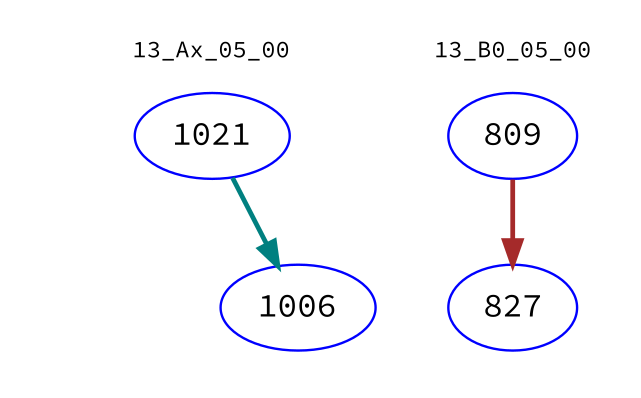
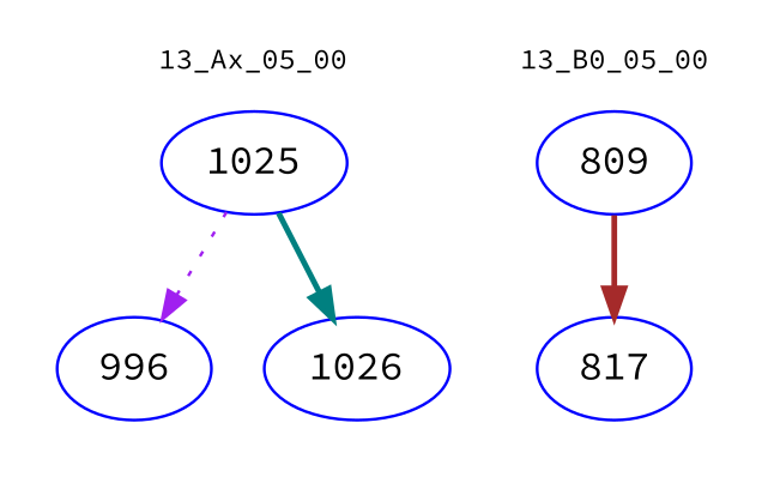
  digraph {
    fontname="Source Code Pro"
    node [color=blue fontname="Source Code Pro"]
    edge [fontname="Source Code Pro" style=bold]
-   n1 [label=1021]
-   n3 [label=1006]
+   n1 [label=1025]
+   n2 [label=996]
+   n3 [label=1026]
    n4 [label=809]
-   n5 [label=827]
+   n5 [label=817]
    subgraph cluster_1 {
      color=white
      fontsize=10
      label="13_Ax_05_00"
      n1
+     n2
      n3
    }
    subgraph cluster_2 {
      color=white
      fontsize=10
      label="13_B0_05_00"
      n4
      n5
    }
+   n1 -> n2 [color=purple style=dotted]
    n1 -> n3 [color=teal]
    n4 -> n5 [color=brown]
  }
